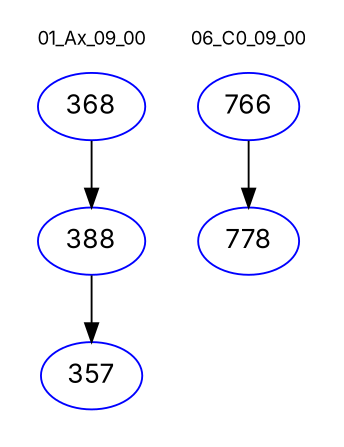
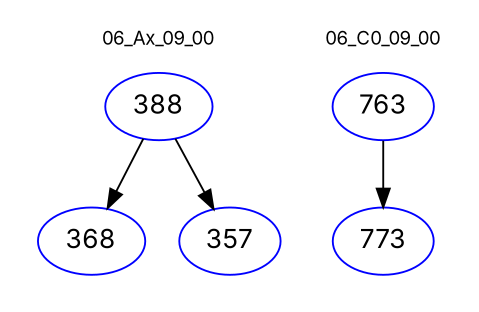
  digraph {
    fontname=Inter
    node [color=blue fontname=Inter]
    edge [color=black fontname=Inter]
    n1 [label=388]
    n2 [label=368]
    n3 [label=357]
-   n4 [label=766]
-   n5 [label=778]
+   n4 [label=763]
+   n5 [label=773]
    subgraph cluster_1 {
      color=white
      fontsize=10
-     label="01_Ax_09_00"
+     label="06_Ax_09_00"
      n1
      n2
      n3
    }
    subgraph cluster_2 {
      color=white
      fontsize=10
      label="06_C0_09_00"
      n4
      n5
    }
-   n2 -> n1
+   n1 -> n2
    n1 -> n3
    n4 -> n5
  }
